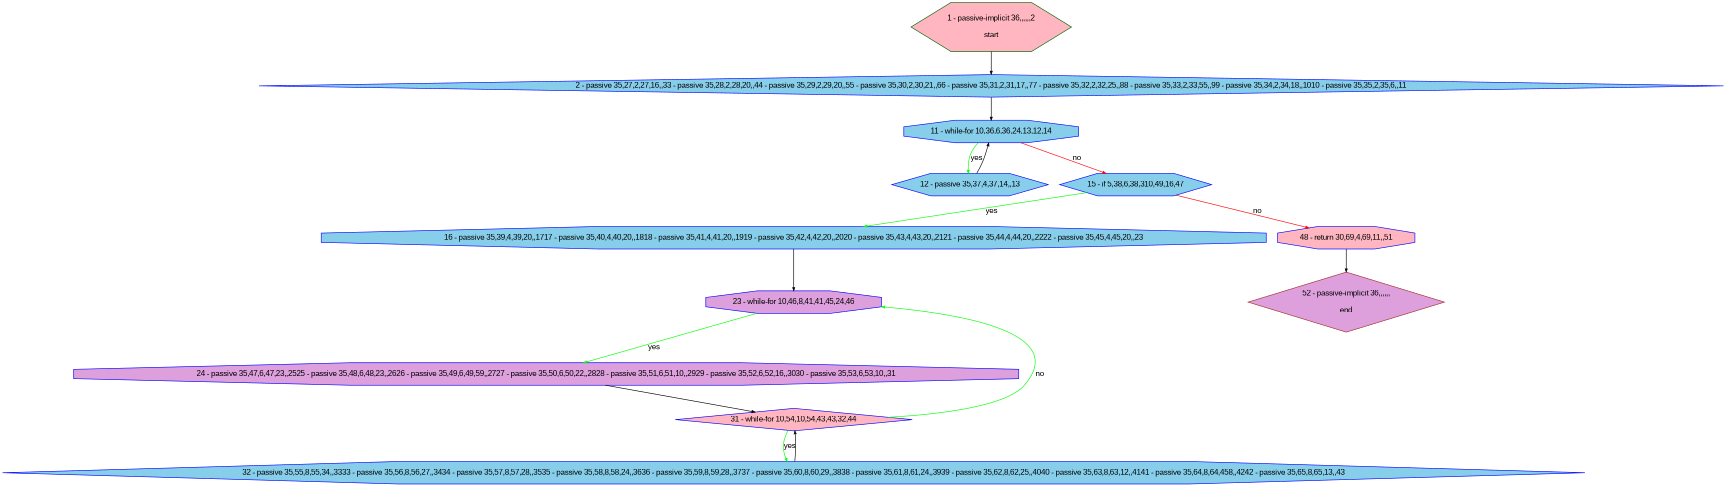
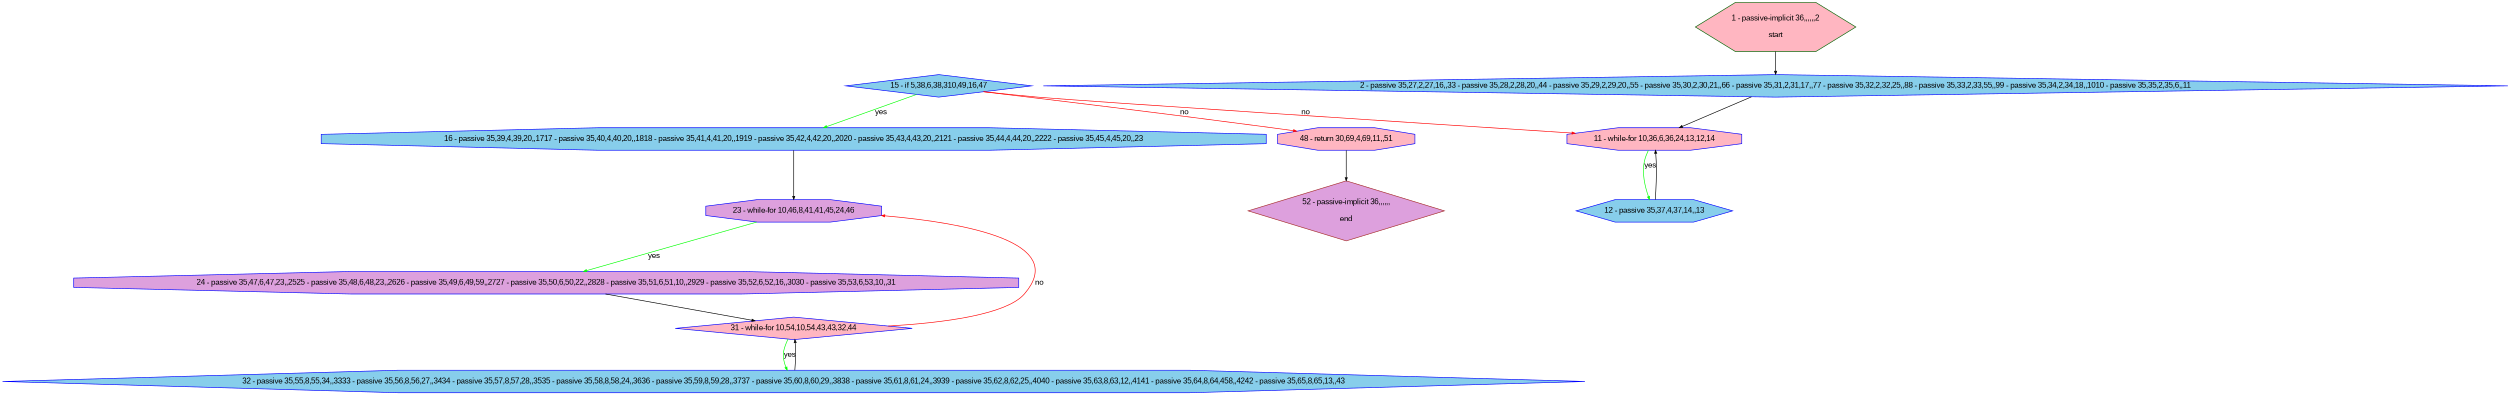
  digraph {
    bgcolor=white
    compound=true
    fillcolor="#FFFFCC"
    fontname=Arial
    fontsize=12
    pack=true
    packmode=clust
    style="rounded,filled"
    node [color="#0000ff" compound=true fillcolor=skyblue fixedsize=false fontname=Arial fontsize=12 node_initialized=no shape=octagon style=filled]
    edge [arrowhead=normal arrowsize=0.5 arrowtail=none color="#000000" compound=true dir=forward fontcolor=black fontname=Arial fontsize=12]
    n1 [label="2 - passive 35,27,2,27,16,,33 - passive 35,28,2,28,20,,44 - passive 35,29,2,29,20,,55 - passive 35,30,2,30,21,,66 - passive 35,31,2,31,17,,77 - passive 35,32,2,32,25,,88 - passive 35,33,2,33,55,,99 - passive 35,34,2,34,18,,1010 - passive 35,35,2,35,6,,11" shape=diamond]
-   n2 [label="11 - while-for 10,36,6,36,24,13,12,14"]
+   n2 [fillcolor=lightpink label="11 - while-for 10,36,6,36,24,13,12,14"]
    n3 [label="12 - passive 35,37,4,37,14,,13" shape=hexagon]
-   n4 [label="15 - if 5,38,6,38,310,49,16,47" shape=hexagon]
+   n4 [label="15 - if 5,38,6,38,310,49,16,47" shape=diamond]
    n5 [color="#006400" fillcolor=lightpink label="1 - passive-implicit 36,,,,,,2\n\nstart" shape=hexagon]
    n6 [label="16 - passive 35,39,4,39,20,,1717 - passive 35,40,4,40,20,,1818 - passive 35,41,4,41,20,,1919 - passive 35,42,4,42,20,,2020 - passive 35,43,4,43,20,,2121 - passive 35,44,4,44,20,,2222 - passive 35,45,4,45,20,,23"]
    n7 [fillcolor=lightpink label="48 - return 30,69,4,69,11,,51"]
    n8 [fillcolor=plum label="23 - while-for 10,46,8,41,41,45,24,46"]
    n9 [color="#a52a2a" fillcolor=plum label="52 - passive-implicit 36,,,,,,\n\nend" shape=diamond]
    n10 [fillcolor=plum label="24 - passive 35,47,6,47,23,,2525 - passive 35,48,6,48,23,,2626 - passive 35,49,6,49,59,,2727 - passive 35,50,6,50,22,,2828 - passive 35,51,6,51,10,,2929 - passive 35,52,6,52,16,,3030 - passive 35,53,6,53,10,,31"]
    n11 [fillcolor=lightpink label="31 - while-for 10,54,10,54,43,43,32,44" shape=diamond]
    n12 [label="32 - passive 35,55,8,55,34,,3333 - passive 35,56,8,56,27,,3434 - passive 35,57,8,57,28,,3535 - passive 35,58,8,58,24,,3636 - passive 35,59,8,59,28,,3737 - passive 35,60,8,60,29,,3838 - passive 35,61,8,61,24,,3939 - passive 35,62,8,62,25,,4040 - passive 35,63,8,63,12,,4141 - passive 35,64,8,64,458,,4242 - passive 35,65,8,65,13,,43" shape=hexagon]
    n1 -> n2
    n2 -> n3 [color="#00ff00" label=yes]
-   n2 -> n4 [color="#ff0000" label=no]
+   n4 -> n2 [color="#ff0000" label=no]
    n3 -> n2
    n4 -> n6 [color="#00ff00" label=yes]
    n4 -> n7 [color="#ff0000" label=no]
    n5 -> n1
    n6 -> n8
    n7 -> n9
    n8 -> n10 [color="#00ff00" label=yes]
    n10 -> n11
-   n11 -> n8 [color="#00ff00" label=no]
+   n11 -> n8 [color="#ff0000" label=no]
    n11 -> n12 [color="#00ff00" label=yes]
    n12 -> n11
  }
